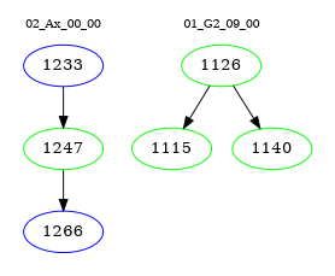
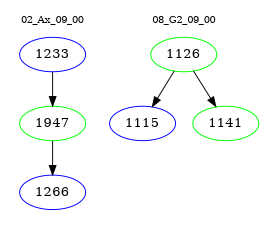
  digraph {
    node [color=green]
    edge [color=black]
-   n1 [label=1247]
+   n1 [label=1947]
    n2 [color=blue label=1233]
    n3 [color=blue label=1266]
    n4 [label=1126]
-   n5 [label=1115]
-   n6 [label=1140]
+   n5 [color=blue label=1115]
+   n6 [label=1141]
    subgraph cluster_1 {
      color=white
      fontsize=10
-     label="02_Ax_00_00"
+     label="02_Ax_09_00"
      n1
      n2
      n3
    }
    subgraph cluster_2 {
      color=white
      fontsize=10
-     label="01_G2_09_00"
+     label="08_G2_09_00"
      n4
      n5
      n6
    }
    n1 -> n3
    n2 -> n1
    n4 -> n5
    n4 -> n6
  }
